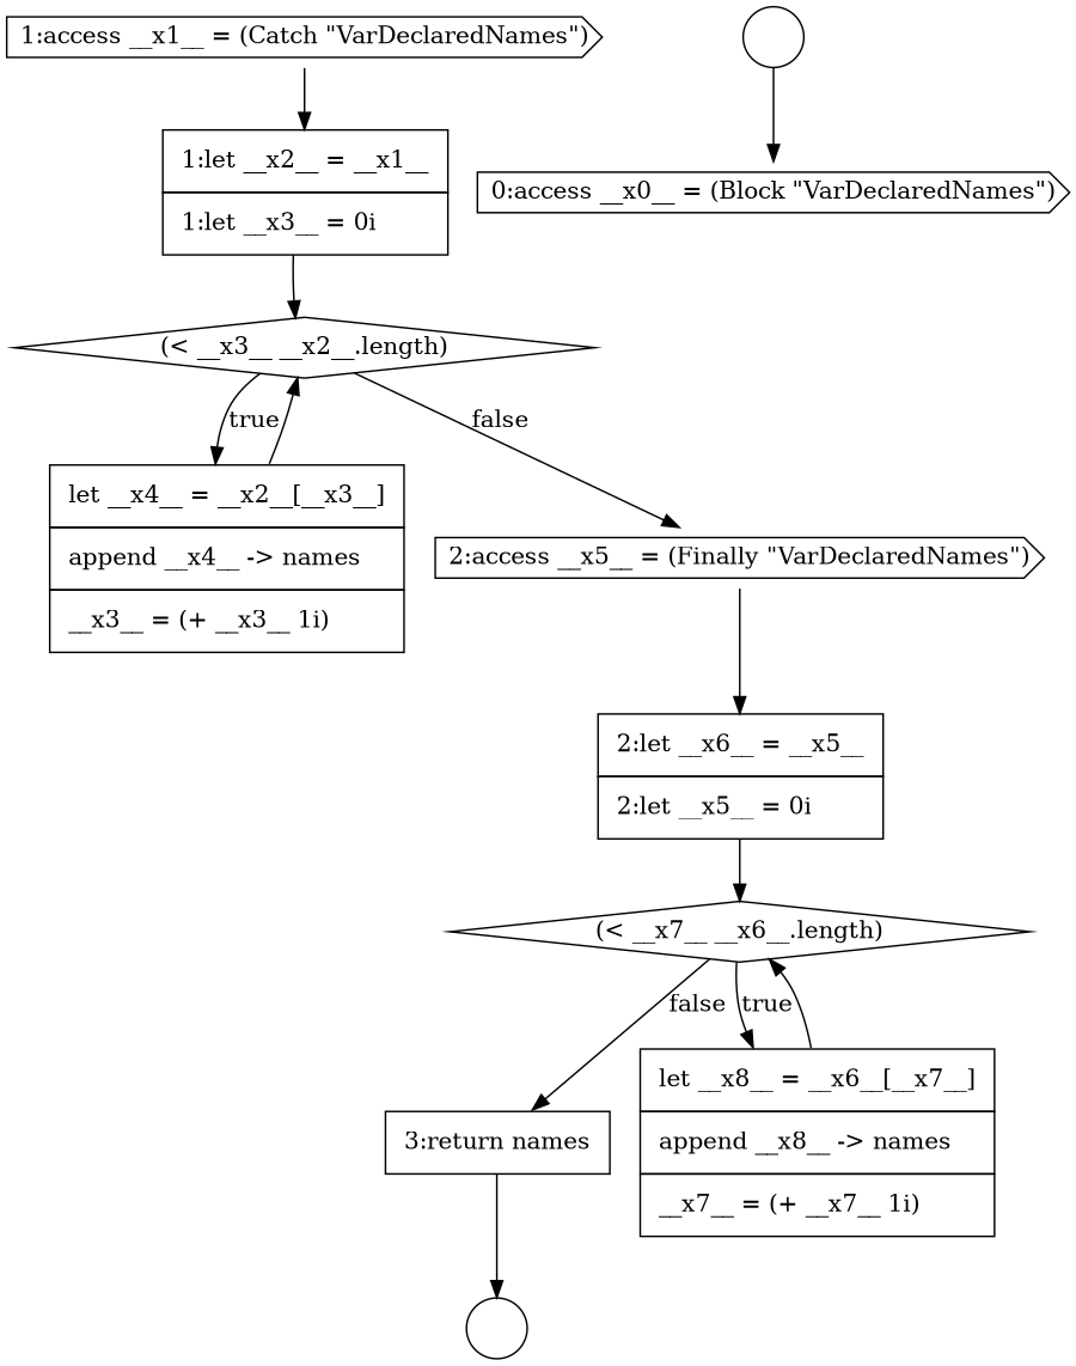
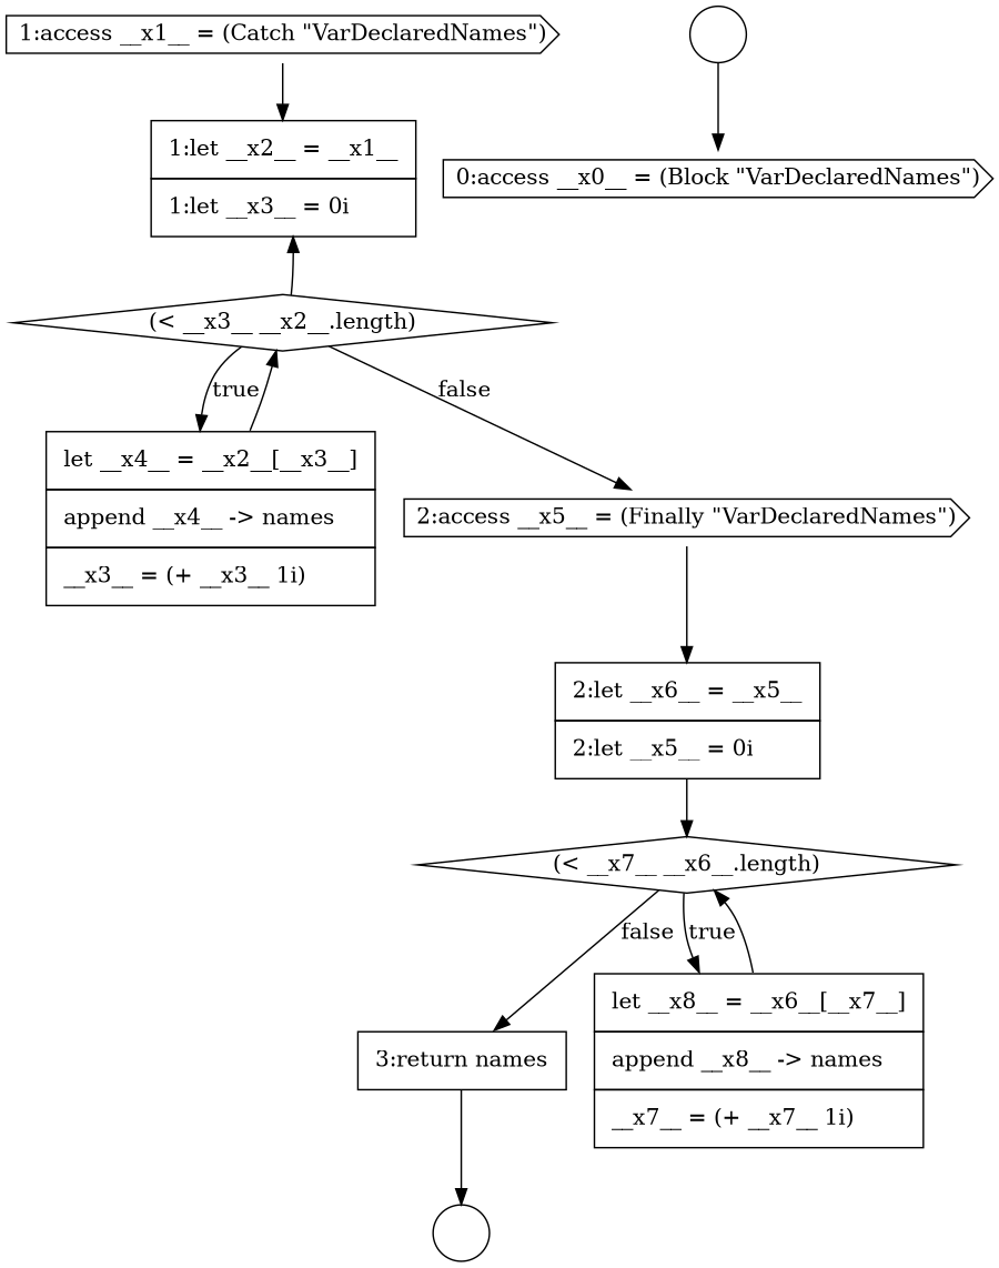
  digraph {
    node [color=black fillcolor=white shape=none style=filled]
    edge [color=black]
    n1 [label=<<font color="black">1:access __x1__ = (Catch &quot;VarDeclaredNames&quot;)</font>> shape=cds]
    n2 [label=<<font color="black">     <table border="0" cellborder="1" cellspacing="0" cellpadding="10">       <tr><td align="left">1:let __x2__ = __x1__</td></tr>       <tr><td align="left">1:let __x3__ = 0i</td></tr>     </table>   </font>> margin=0]
    n3 [label=<<font color="black">(&lt; __x3__ __x2__.length)</font>> shape=diamond]
    n4 [label=<<font color="black">     <table border="0" cellborder="1" cellspacing="0" cellpadding="10">       <tr><td align="left">2:let __x6__ = __x5__</td></tr>       <tr><td align="left">2:let __x5__ = 0i</td></tr>     </table>   </font>> margin=0]
    n5 [label=<<font color="black">(&lt; __x7__ __x6__.length)</font>> shape=diamond]
    n6 [label=<<font color="black">     <table border="0" cellborder="1" cellspacing="0" cellpadding="10">       <tr><td align="left">3:return names</td></tr>     </table>   </font>> margin=0]
    n7 [label=<<font color="black">     <table border="0" cellborder="1" cellspacing="0" cellpadding="10">       <tr><td align="left">let __x8__ = __x6__[__x7__]</td></tr>       <tr><td align="left">append __x8__ -&gt; names</td></tr>       <tr><td align="left">__x7__ = (+ __x7__ 1i)</td></tr>     </table>   </font>> margin=0]
    n8 [label=" " shape=circle]
    n9 [label=" " shape=circle]
    n10 [label=<<font color="black">0:access __x0__ = (Block &quot;VarDeclaredNames&quot;)</font>> shape=cds]
    n11 [label=<<font color="black">     <table border="0" cellborder="1" cellspacing="0" cellpadding="10">       <tr><td align="left">let __x4__ = __x2__[__x3__]</td></tr>       <tr><td align="left">append __x4__ -&gt; names</td></tr>       <tr><td align="left">__x3__ = (+ __x3__ 1i)</td></tr>     </table>   </font>> margin=0]
    n12 [label=<<font color="black">2:access __x5__ = (Finally &quot;VarDeclaredNames&quot;)</font>> shape=cds]
    n1 -> n2
-   n2 -> n3
+   n3 -> n2
    n3 -> n11 [label=<<font color="black">true</font>>]
    n3 -> n12 [label=<<font color="black">false</font>>]
    n4 -> n5
    n5 -> n6 [label=<<font color="black">false</font>>]
    n5 -> n7 [label=<<font color="black">true</font>>]
    n6 -> n8
    n7 -> n5
    n9 -> n10
    n11 -> n3
    n12 -> n4
  }
